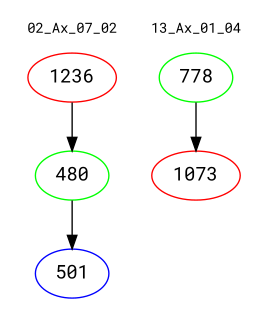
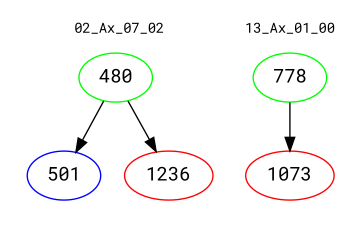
  digraph {
    fontname="Roboto Mono"
    node [color=green fontname="Roboto Mono"]
    edge [color=black fontname="Roboto Mono"]
    n1 [label=480]
    n2 [color=blue label=501]
    n3 [color=red label=1236]
    n4 [label=778]
    n5 [color=red label=1073]
    subgraph cluster_1 {
      color=white
      fontsize=10
      label="02_Ax_07_02"
      n1
      n2
      n3
    }
    subgraph cluster_2 {
      color=white
      fontsize=10
-     label="13_Ax_01_04"
+     label="13_Ax_01_00"
      n4
      n5
    }
    n1 -> n2
-   n3 -> n1
+   n1 -> n3
    n4 -> n5
  }
